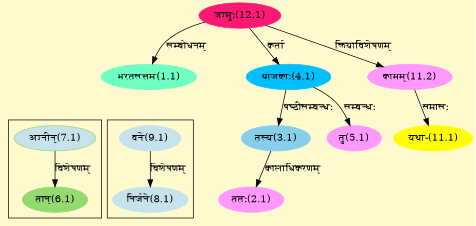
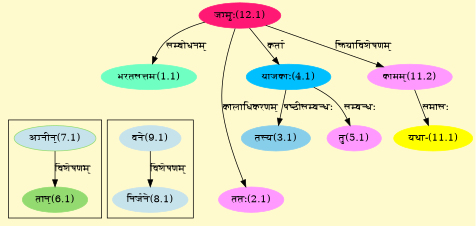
  digraph {
    bgcolor=lemonchiffon1
    compound=true
    rankdir=BT
    node [color="#FF99FF" style=filled]
    edge [dir=back]
    n1 [color="#93DB70" label="तान्(6.1)"]
    n2 [color="#93DB70" fillcolor="#C6E2EB" label="अग्नीन्(7.1)"]
    n3 [color="#C6E2EB" label="निर्जने(8.1)"]
    n4 [color="#C6E2EB" label="वने(9.1)"]
    n5 [color="#6FFFC3" label="भरतसत्तम(1.1)"]
    n6 [color="#FF1975" label="जग्मुः(12.1)"]
    n7 [label="ततः(2.1)"]
    n8 [color="#87CEEB" label="तस्य(3.1)"]
    n9 [color="#00BFFF" label="याजकाः(4.1)"]
    n10 [label="तु(5.1)"]
    n11 [color="#FFFF00" label="यथा-(11.1)"]
    n12 [label="कामम्(11.2)"]
    subgraph cluster_1 {
      n1
      n2
    }
    subgraph cluster_2 {
      n3
      n4
    }
    n1 -> n2 [label="विशेषणम्"]
    n3 -> n4 [label="विशेषणम्"]
    n5 -> n6 [label="सम्बोधनम्"]
-   n7 -> n8 [label="कालाधिकरणम्"]
+   n7 -> n6 [label="कालाधिकरणम्"]
    n8 -> n9 [label="षष्ठीसम्बन्धः"]
    n9 -> n6 [label="कर्ता"]
    n10 -> n9 [label="सम्बन्धः"]
    n11 -> n12 [label="समासः"]
    n12 -> n6 [label="क्रियाविशेषणम्"]
  }
